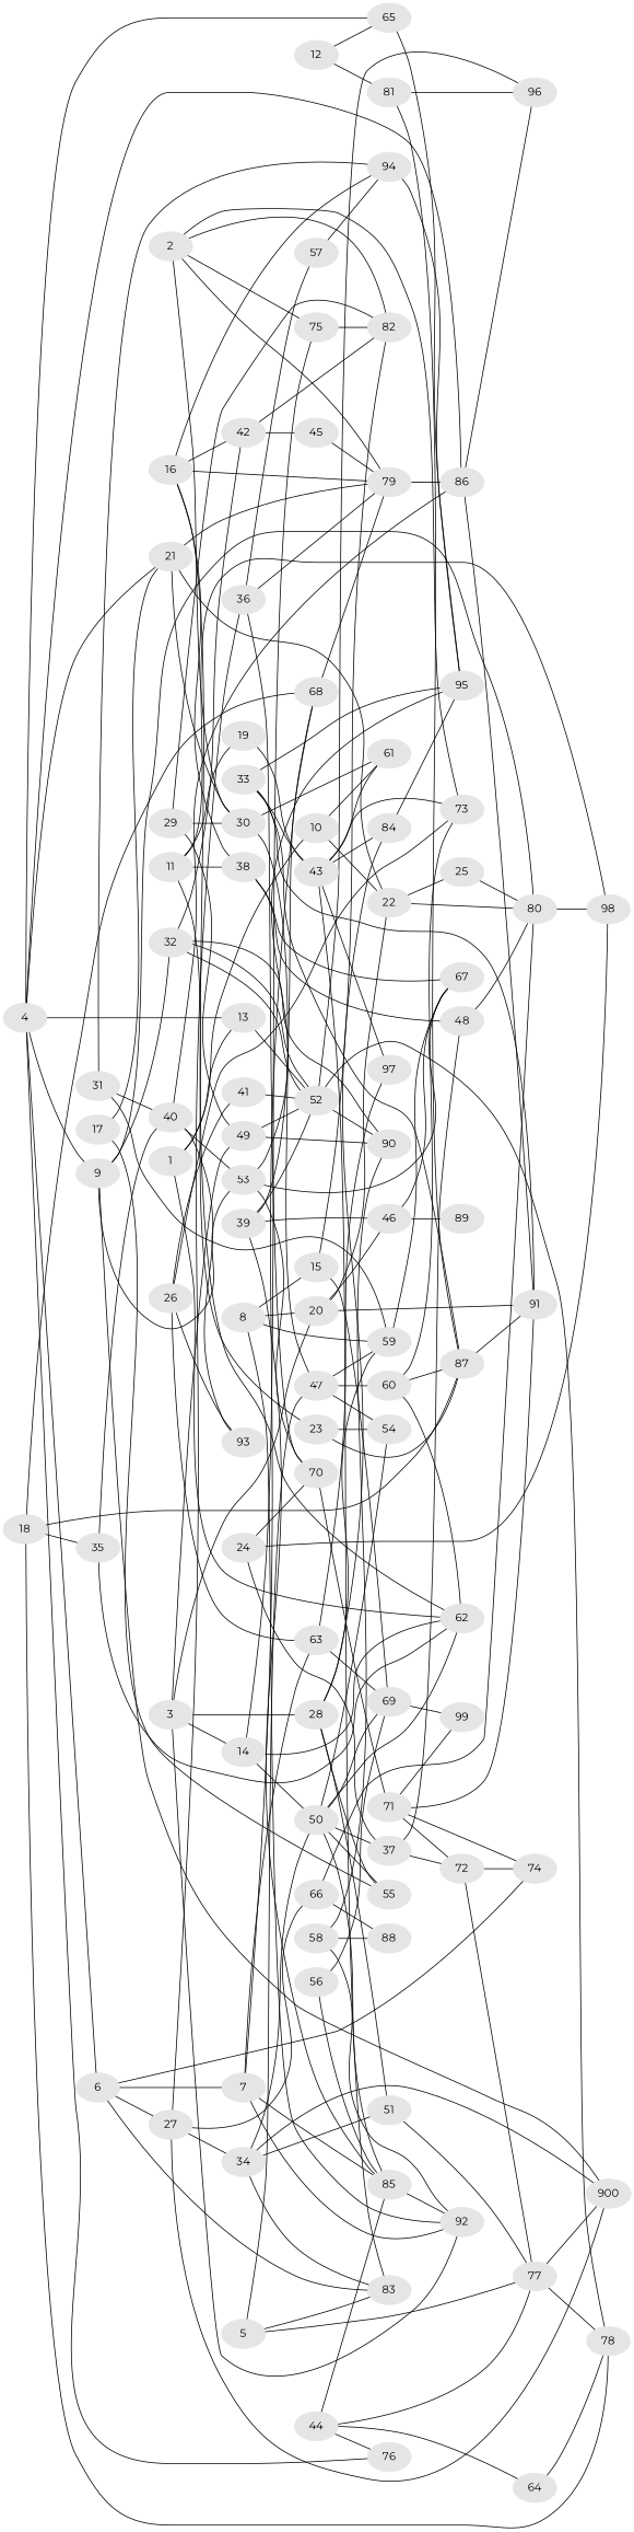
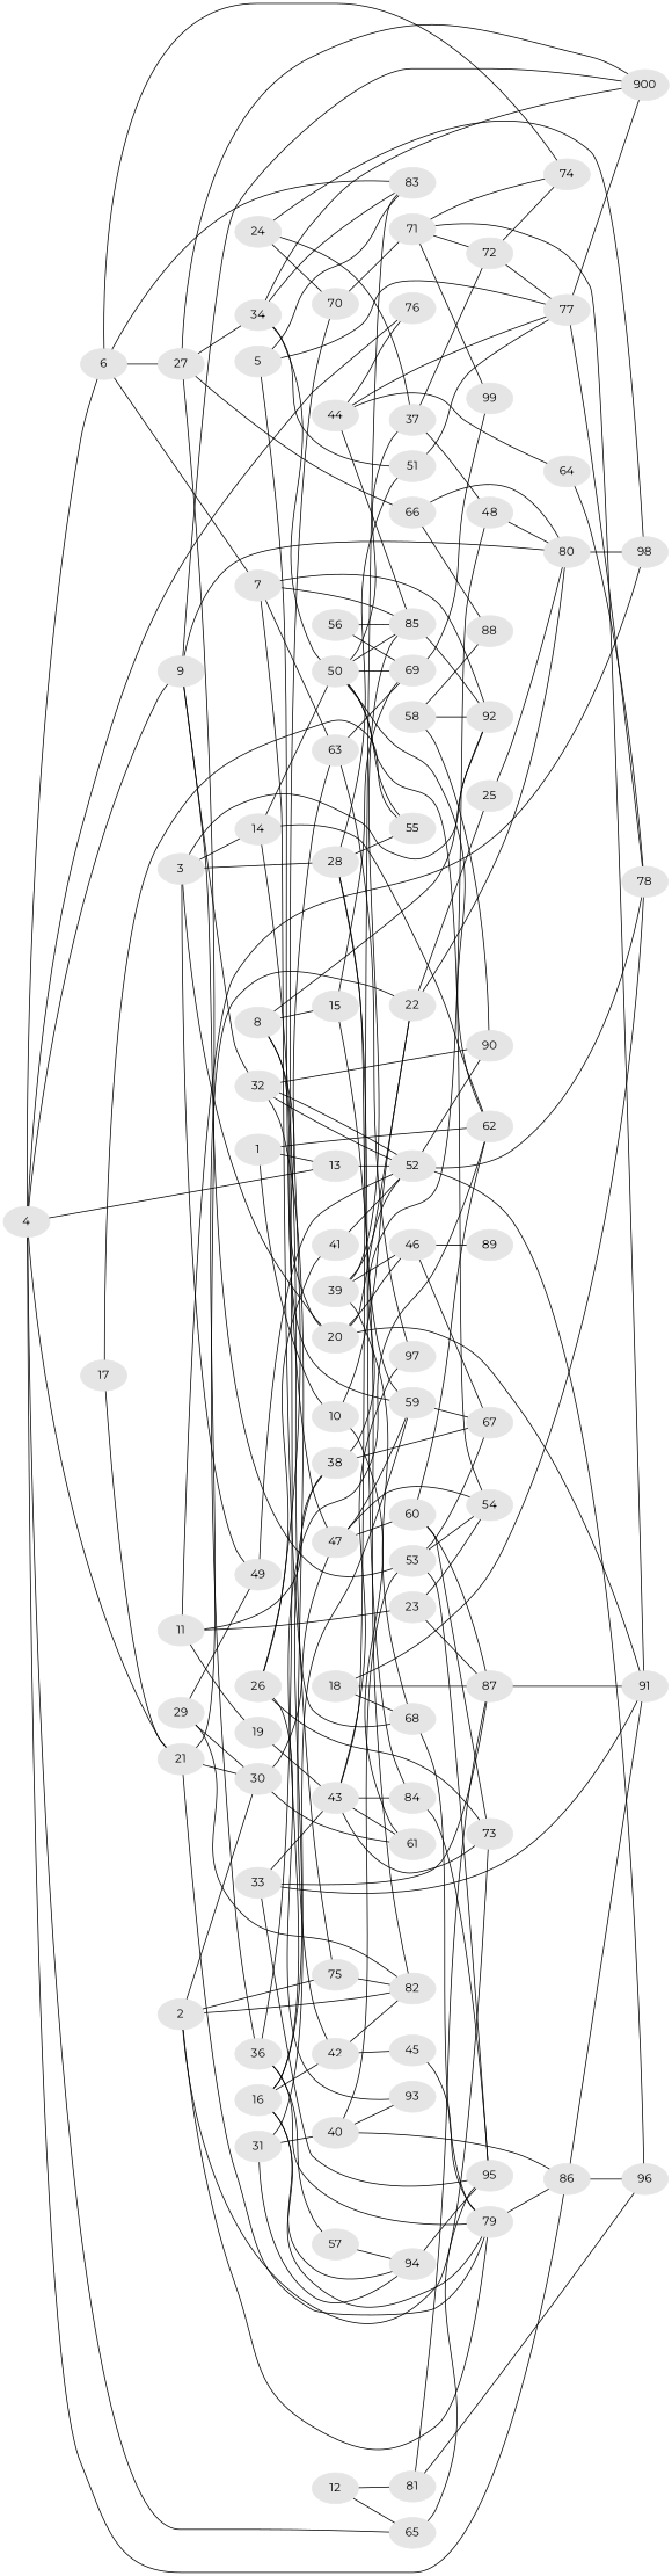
  graph {
    fontname=Montserrat
    rankdir=LR
    node [color=gray90 fontname=Montserrat style=filled]
    edge [fontname=Montserrat]
    1
    10
    13
    62
    22
    61
    52
    2
    30
    73
    75
    79
    82
    47
    86
    3
    14
    20
    28
    49
    92
    50
    46
    91
    59
    55
    51
    84
    90
    4
    6
    9
    21
    65
    76
    83
    7
    27
    74
    32
    53
    80
    n43 [label=900]
    95
    96
    5
    77
    54
    60
    78
    63
    68
    85
    34
    36
    66
    69
    97
    8
    15
    67
    42
    70
    98
    25
    11
    19
    23
    38
    43
    87
    48
    12
    81
    37
    99
    16
    94
    45
    17
    18
-   35
    40
    89
    24
    72
    71
    26
    41
    93
    57
    88
    29
    31
    33
    39
    44
    64
    56
    58
    1 -- 10
    1 -- 13
    1 -- 62
    10 -- 22
    10 -- 61
    13 -- 52
    22 -- 80
    22 -- 25
    52 -- 90
    52 -- 96
    52 -- 78
    2 -- 30
    2 -- 73
    2 -- 75
    2 -- 79
    2 -- 82
    30 -- 61
    30 -- 47
    75 -- 82
    79 -- 86
    47 -- 59
    47 -- 54
    47 -- 60
    86 -- 91
    86 -- 96
    3 -- 14
    3 -- 20
    3 -- 28
    3 -- 49
    3 -- 92
    14 -- 62
    14 -- 75
    14 -- 50
    20 -- 22
    20 -- 46
    20 -- 91
    28 -- 59
    28 -- 55
    28 -- 51
    28 -- 84
    49 -- 52
-   49 -- 90
    50 -- 62
    50 -- 55
    50 -- 54
    50 -- 85
    50 -- 69
    50 -- 37
    46 -- 67
    46 -- 89
    59 -- 67
    51 -- 77
    84 -- 95
    4 -- 13
    4 -- 86
    4 -- 6
    4 -- 9
    4 -- 21
    4 -- 65
    4 -- 76
    6 -- 83
    6 -- 7
    6 -- 27
    6 -- 74
    9 -- 32
    9 -- 53
    9 -- 80
    9 -- n43
    21 -- 22
    21 -- 30
    21 -- 79
    65 -- 95
    7 -- 92
    7 -- 63
    7 -- 68
    7 -- 85
    27 -- n43
    27 -- 34
    27 -- 36
    27 -- 66
    32 -- 52
    32 -- 52
    32 -- 90
    32 -- 42
    53 -- 95
    53 -- 67
-   53 -- 70
+   53 -- 54
    80 -- 98
    5 -- 47
    5 -- 83
    5 -- 77
    77 -- n43
    77 -- 78
    60 -- 62
    60 -- 73
    60 -- 87
    63 -- 69
    63 -- 97
    68 -- 79
    85 -- 92
    34 -- 50
    34 -- 51
    34 -- 83
    34 -- n43
    36 -- 79
    36 -- 70
    36 -- 57
    66 -- 80
    66 -- 88
    69 -- 99
    8 -- 20
    8 -- 92
    8 -- 59
    8 -- 15
    15 -- 82
    15 -- 69
    42 -- 82
    42 -- 45
    70 -- 71
    25 -- 80
    11 -- 98
    11 -- 19
    11 -- 23
    11 -- 38
    19 -- 43
    23 -- 54
    23 -- 87
    38 -- 67
    38 -- 48
    43 -- 61
    43 -- 73
    43 -- 84
    43 -- 83
    43 -- 97
    87 -- 91
    48 -- 80
    12 -- 65
    12 -- 81
    81 -- 96
    81 -- 87
    37 -- 48
    37 -- 72
    16 -- 62
    16 -- 79
    16 -- 42
    16 -- 38
    16 -- 94
    94 -- 95
    45 -- 79
    17 -- 55
    17 -- 21
    18 -- 78
    18 -- 68
    18 -- 87
-   18 -- 35
-   35 -- 62
-   35 -- 40
    40 -- 86
    40 -- 53
    40 -- 93
    24 -- 70
    24 -- 98
    24 -- 37
    72 -- 74
    72 -- 77
    71 -- 91
    71 -- 74
    71 -- 99
    71 -- 72
    26 -- 73
    26 -- 63
    26 -- 41
    26 -- 93
    41 -- 52
    57 -- 94
    29 -- 30
    29 -- 82
    29 -- 49
    31 -- 59
    31 -- 94
    31 -- 40
    33 -- 91
    33 -- 95
    33 -- 43
    33 -- 87
    39 -- 52
    39 -- 46
    39 -- 68
    39 -- 85
    44 -- 76
    44 -- 77
    44 -- 85
    44 -- 64
    64 -- 78
    56 -- 85
    56 -- 69
    58 -- 92
    58 -- 90
    58 -- 88
  }
